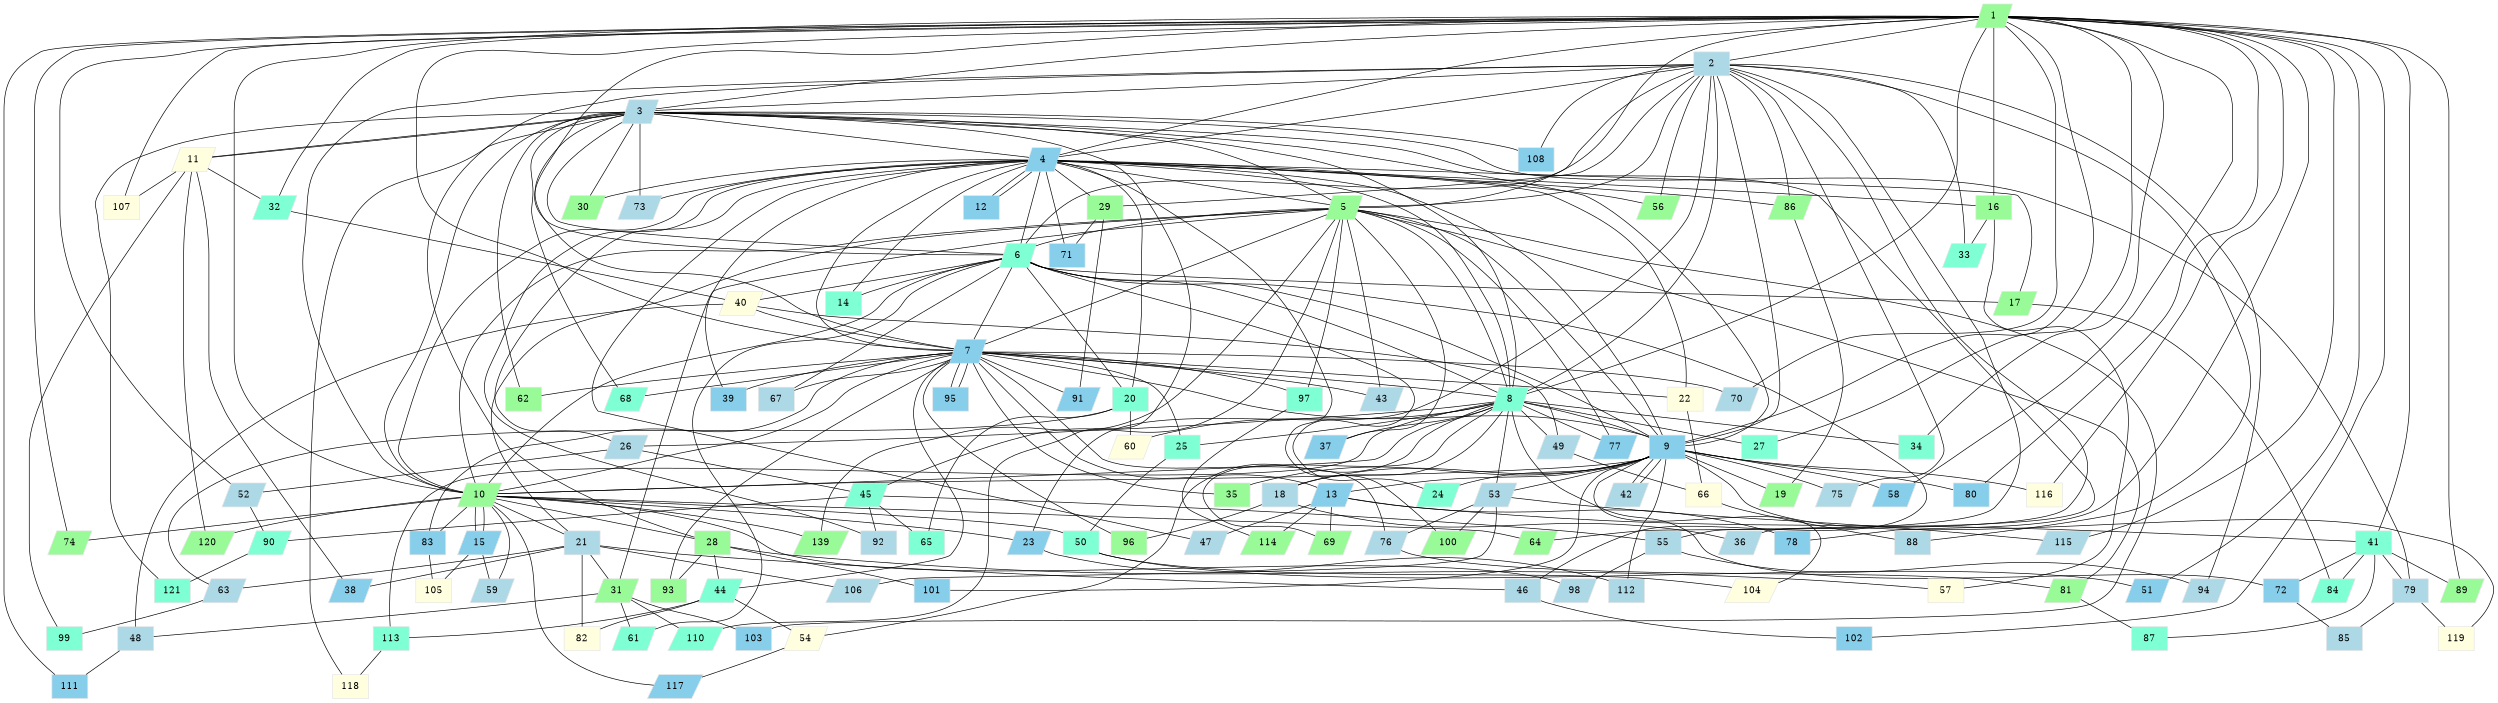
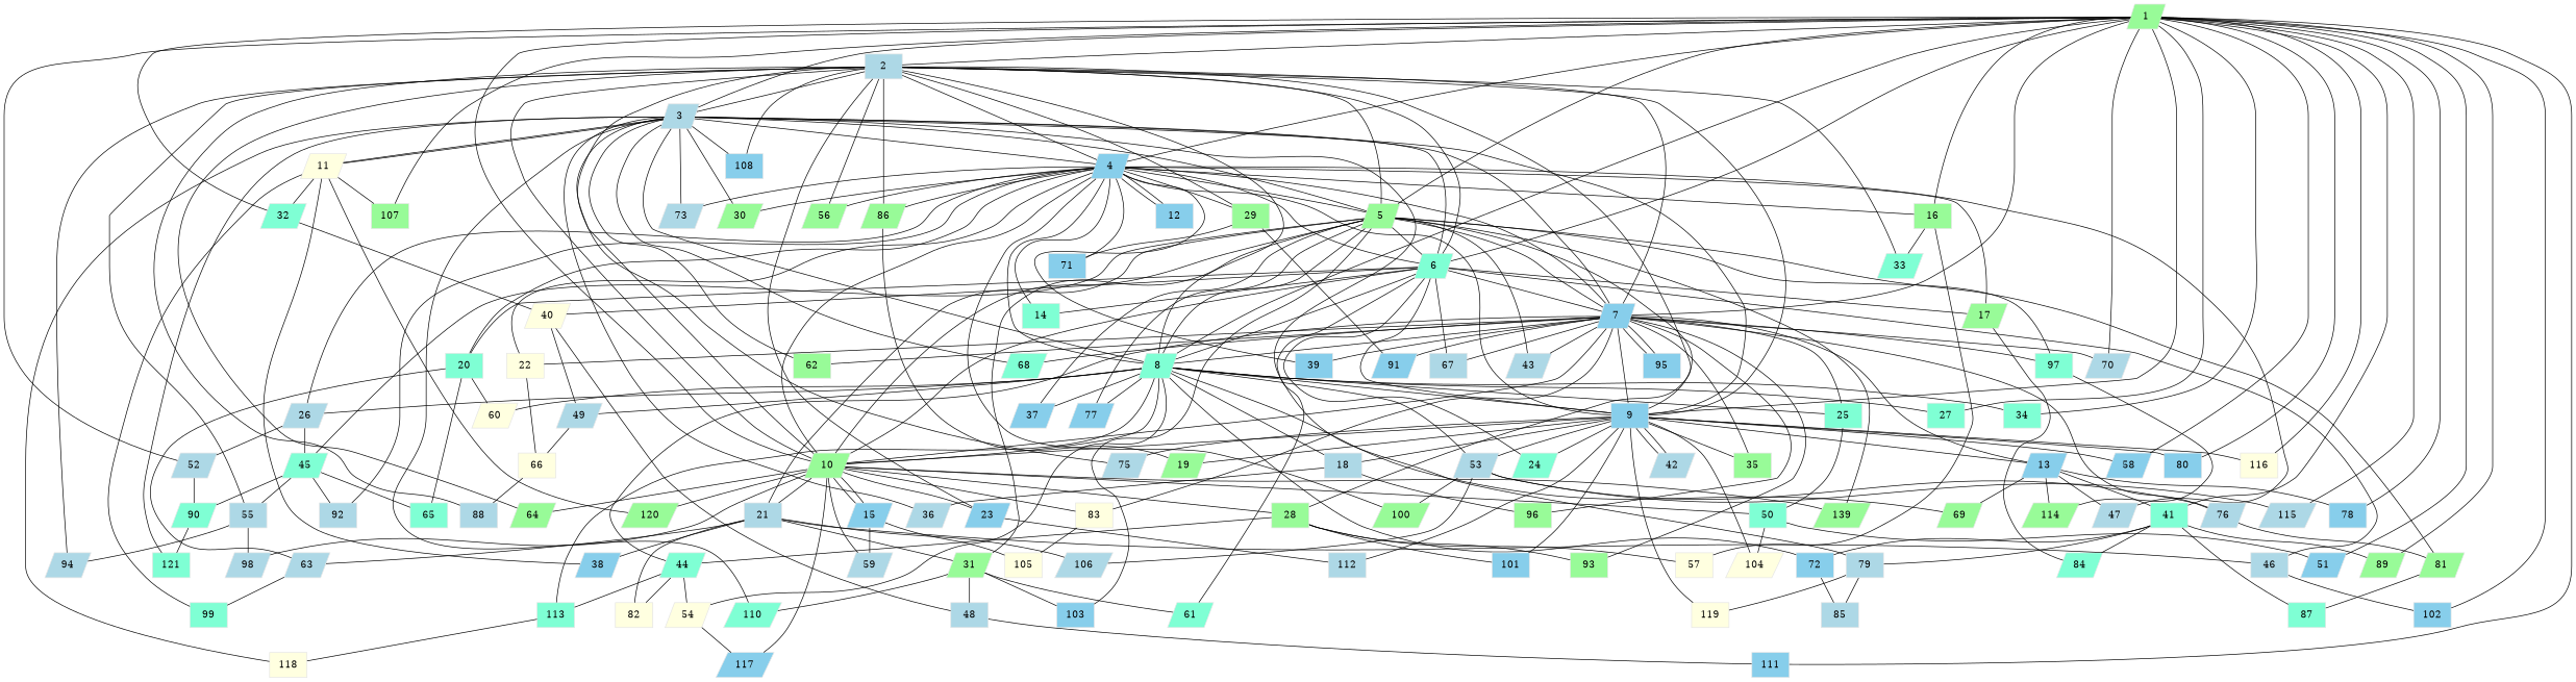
  graph {
    node [color=gray90 fillcolor=lightblue shape=parallelogram style=filled]
    1 [fillcolor=palegreen]
    2 [shape=box]
    3
    4 [fillcolor=skyblue]
    5 [fillcolor=palegreen]
    6 [fillcolor=aquamarine]
    7 [fillcolor=skyblue]
    8 [fillcolor=aquamarine]
    9 [fillcolor=skyblue shape=box]
    10 [fillcolor=palegreen]
    16 [fillcolor=palegreen shape=box]
    27 [fillcolor=aquamarine shape=box]
    32 [fillcolor=aquamarine]
    34 [fillcolor=aquamarine shape=box]
    41 [fillcolor=aquamarine shape=box]
    51 [fillcolor=skyblue]
    52
    58 [fillcolor=skyblue]
    70
-   74 [fillcolor=palegreen]
    78 [fillcolor=skyblue shape=box]
    80 [fillcolor=skyblue shape=box]
    89 [fillcolor=palegreen]
    102 [fillcolor=skyblue shape=box]
-   107 [fillcolor=lightyellow shape=box]
+   107 [fillcolor=palegreen shape=box]
    111 [fillcolor=skyblue shape=box]
    115
    116 [fillcolor=lightyellow shape=box]
    23 [fillcolor=skyblue]
    28 [fillcolor=palegreen shape=box]
    29 [fillcolor=palegreen shape=box]
    33 [fillcolor=aquamarine]
    55 [shape=box]
    56 [fillcolor=palegreen]
    64 [fillcolor=palegreen]
    75
    86 [fillcolor=palegreen]
    88 [shape=box]
    94
    108 [fillcolor=skyblue shape=box]
    11 [fillcolor=lightyellow]
    30 [fillcolor=palegreen]
    36
    62 [fillcolor=palegreen shape=box]
    68 [fillcolor=aquamarine]
    73
    79 [shape=box]
    110 [fillcolor=aquamarine]
    118 [fillcolor=lightyellow shape=box]
    121 [fillcolor=aquamarine shape=box]
    12 [fillcolor=skyblue shape=box]
    14 [fillcolor=aquamarine shape=box]
    17 [fillcolor=palegreen]
    20 [fillcolor=aquamarine shape=box]
    22 [fillcolor=lightyellow shape=box]
    26
    39 [fillcolor=skyblue shape=box]
    47
    71 [fillcolor=skyblue shape=box]
    92 [shape=box]
    100 [fillcolor=palegreen]
    21 [shape=box]
    31 [fillcolor=palegreen]
    37 [fillcolor=skyblue]
    43
    45 [fillcolor=aquamarine]
    77 [fillcolor=skyblue]
    81 [fillcolor=palegreen]
    97 [fillcolor=aquamarine shape=box]
    103 [fillcolor=skyblue shape=box]
    n71 [fillcolor=palegreen label=139]
    24 [fillcolor=aquamarine]
    40 [fillcolor=lightyellow]
    46 [shape=box]
    61 [fillcolor=aquamarine]
    67 [shape=box]
    13 [fillcolor=skyblue]
    25 [fillcolor=aquamarine shape=box]
    35 [fillcolor=palegreen shape=box]
    44 [fillcolor=aquamarine]
    76
-   83 [fillcolor=skyblue shape=box]
+   83 [fillcolor=lightyellow shape=box]
    91 [fillcolor=skyblue]
    93 [fillcolor=palegreen shape=box]
    95 [fillcolor=skyblue shape=box]
    96 [fillcolor=palegreen shape=box]
    18 [shape=box]
    49
    53
    54 [fillcolor=lightyellow]
    60 [fillcolor=lightyellow]
    69 [fillcolor=palegreen]
    72 [fillcolor=skyblue shape=box]
    113 [fillcolor=aquamarine shape=box]
    19 [fillcolor=palegreen]
    42
    101 [fillcolor=skyblue shape=box]
    104 [fillcolor=lightyellow]
    112 [shape=box]
    119 [fillcolor=lightyellow shape=box]
    15 [fillcolor=skyblue]
    50 [fillcolor=aquamarine shape=box]
    59
    98
    117 [fillcolor=skyblue]
    120 [fillcolor=palegreen]
    57 [fillcolor=lightyellow shape=box]
    84 [fillcolor=aquamarine]
    87 [fillcolor=aquamarine shape=box]
    90 [fillcolor=aquamarine]
    38 [fillcolor=skyblue]
    99 [fillcolor=aquamarine shape=box]
    85 [shape=box]
    63
    65 [fillcolor=aquamarine shape=box]
    66 [fillcolor=lightyellow shape=box]
    82 [fillcolor=lightyellow shape=box]
    106
    48 [shape=box]
    114 [fillcolor=palegreen]
    105 [fillcolor=lightyellow shape=box]
    1 -- 2
    1 -- 3
    1 -- 4
    1 -- 5
    1 -- 6
    1 -- 7
    1 -- 8
    1 -- 9
    1 -- 10
    1 -- 16
    1 -- 27
    1 -- 32
    1 -- 34
    1 -- 41
    1 -- 51
    1 -- 52
    1 -- 58
    1 -- 70
-   1 -- 74
    1 -- 78
    1 -- 80
    1 -- 89
    1 -- 102
    1 -- 107
    1 -- 111
    1 -- 115
    1 -- 116
    2 -- 3
    2 -- 4
    2 -- 5
    2 -- 6
-   40 -- 7
+   2 -- 7
    2 -- 8
    2 -- 9
    2 -- 10
    2 -- 23
    2 -- 28
    2 -- 29
    2 -- 33
    2 -- 55
    2 -- 56
    2 -- 64
    2 -- 75
    2 -- 86
    2 -- 88
    2 -- 94
    2 -- 108
    3 -- 4
    3 -- 5
    3 -- 6
    3 -- 7
    3 -- 8
    3 -- 9
    3 -- 10
    3 -- 108
    3 -- 11
    3 -- 11
    3 -- 30
    3 -- 36
    3 -- 62
    3 -- 68
    3 -- 73
    3 -- 79
    3 -- 110
    3 -- 118
    3 -- 121
    4 -- 5
    4 -- 6
    4 -- 7
    4 -- 8
    4 -- 9
    4 -- 10
    4 -- 16
    4 -- 29
    4 -- 56
    4 -- 86
    4 -- 30
    4 -- 73
    4 -- 12
    4 -- 12
    4 -- 14
    4 -- 17
    4 -- 20
    4 -- 22
    4 -- 26
    4 -- 39
    4 -- 47
    4 -- 71
    4 -- 92
    4 -- 100
    5 -- 6
    5 -- 7
    5 -- 8
    5 -- 9
    5 -- 10
    5 -- 21
    5 -- 31
    5 -- 37
    5 -- 43
    5 -- 45
    5 -- 77
    5 -- 81
    5 -- 97
    5 -- 103
    5 -- n71
    6 -- 7
    6 -- 8
    6 -- 9
    6 -- 10
    6 -- 14
    6 -- 17
    6 -- 20
    6 -- 24
    6 -- 40
    6 -- 46
    6 -- 61
    6 -- 67
    7 -- 8
    7 -- 9
    7 -- 10
    7 -- 70
    7 -- 62
    7 -- 68
    7 -- 22
    7 -- 39
    7 -- 43
    7 -- 97
    7 -- 67
    7 -- 13
    7 -- 25
    7 -- 35
    7 -- 44
    7 -- 76
    7 -- 83
    7 -- 91
    7 -- 93
    7 -- 95
    7 -- 95
    7 -- 96
    8 -- 9
    8 -- 10
    8 -- 27
    8 -- 34
    8 -- 26
    8 -- 37
    8 -- 77
    8 -- 25
    8 -- 18
    8 -- 49
    8 -- 53
    8 -- 54
    8 -- 60
    8 -- 69
    8 -- 72
    8 -- 113
    9 -- 10
    9 -- 58
    9 -- 80
    9 -- 116
    9 -- 75
    9 -- 24
    9 -- 13
    9 -- 35
    9 -- 18
    9 -- 53
    9 -- 19
    9 -- 42
    9 -- 42
    9 -- 101
    9 -- 104
    9 -- 112
    9 -- 119
-   10 -- 74
    10 -- 23
    10 -- 28
    10 -- 64
    10 -- 21
    10 -- n71
    10 -- 83
    10 -- 15
    10 -- 15
    10 -- 50
    10 -- 59
    10 -- 98
    10 -- 117
    10 -- 120
    16 -- 33
    16 -- 57
    32 -- 40
    41 -- 89
    41 -- 79
    41 -- 72
    41 -- 84
    41 -- 87
    52 -- 90
    23 -- 112
    28 -- 44
    28 -- 93
    28 -- 101
    28 -- 57
    29 -- 71
    29 -- 91
    55 -- 94
    55 -- 98
    86 -- 19
    11 -- 32
    11 -- 107
    11 -- 120
    11 -- 38
    11 -- 99
    79 -- 119
    79 -- 85
    17 -- 84
    20 -- 60
    20 -- 63
    20 -- 65
    22 -- 66
    26 -- 52
    26 -- 45
    21 -- 31
    21 -- 46
    21 -- 38
    21 -- 63
    21 -- 82
    21 -- 106
    31 -- 110
    31 -- 103
    31 -- 61
    31 -- 48
    45 -- 55
    45 -- 92
    45 -- 90
    45 -- 65
    81 -- 87
    97 -- 114
    40 -- 49
    40 -- 48
    46 -- 102
    13 -- 41
    13 -- 78
    13 -- 47
    13 -- 69
    13 -- 114
    25 -- 50
    44 -- 54
    44 -- 113
    44 -- 82
    76 -- 81
    83 -- 105
    18 -- 36
    18 -- 96
    49 -- 66
    53 -- 115
    53 -- 100
    53 -- 76
    53 -- 106
    54 -- 117
    72 -- 85
    113 -- 118
    15 -- 59
    15 -- 105
    50 -- 51
    50 -- 104
    90 -- 121
    63 -- 99
    66 -- 88
    48 -- 111
  }
